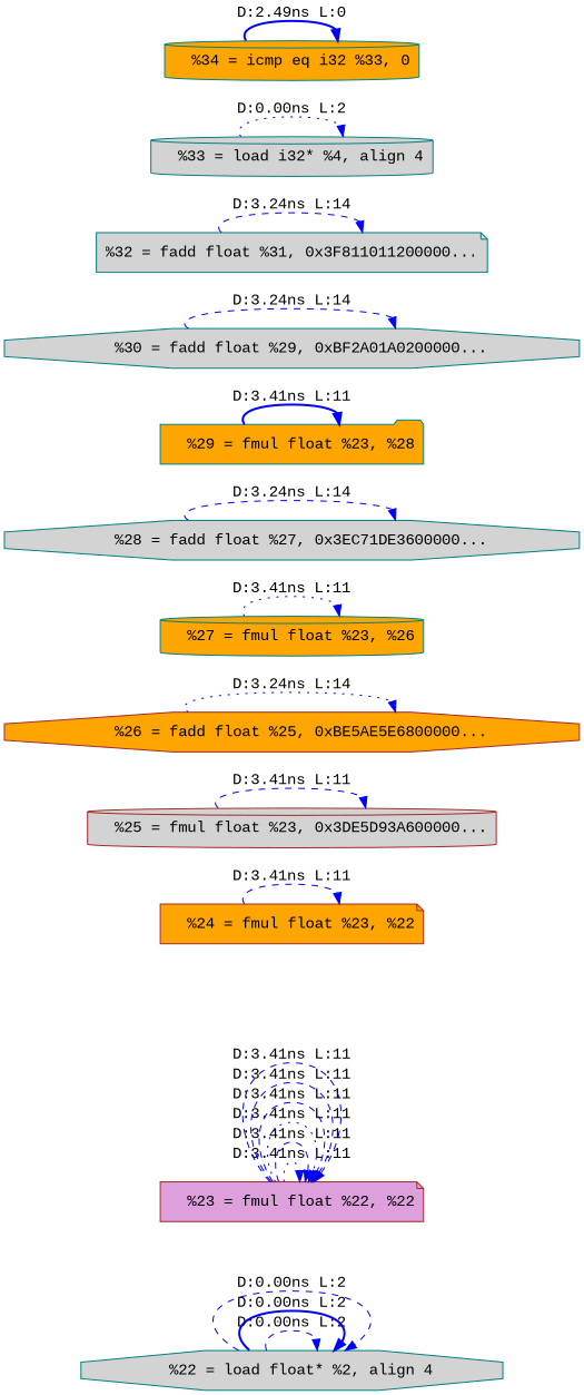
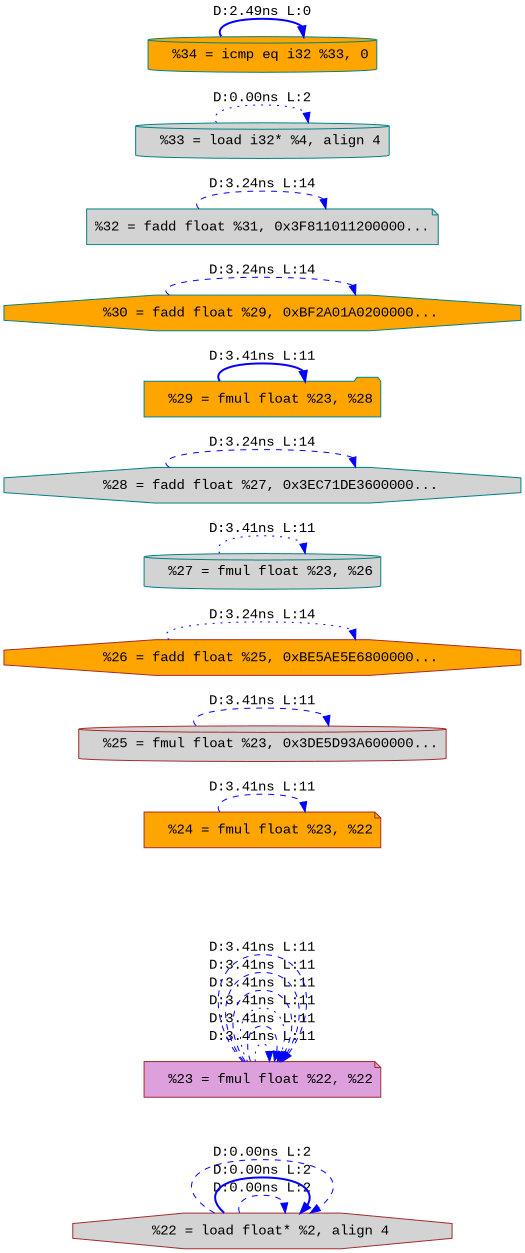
  digraph {
    fontname="Liberation Mono"
    rankdir=LR
    node [color=teal fillcolor=lightgrey fontname="Liberation Mono" shape=octagon style=filled]
    edge [color=blue fontname="Liberation Mono" style=dashed]
-   n1 [label="  %22 = load float* %2, align 4"]
+   n1 [color=brown label="  %22 = load float* %2, align 4"]
    n2 [color=brown fillcolor=plum label="  %23 = fmul float %22, %22" shape=note]
    n3 [color=brown fillcolor=orange label="  %24 = fmul float %23, %22" shape=note]
    n4 [color=brown label="  %25 = fmul float %23, 0x3DE5D93A600000..." shape=cylinder]
    n5 [color=brown fillcolor=orange label="  %26 = fadd float %25, 0xBE5AE5E6800000..."]
-   n6 [fillcolor=orange label="  %27 = fmul float %23, %26" shape=cylinder]
+   n6 [label="  %27 = fmul float %23, %26" shape=cylinder]
    n7 [label="  %28 = fadd float %27, 0x3EC71DE3600000..."]
    n8 [fillcolor=orange label="  %29 = fmul float %23, %28" shape=folder]
-   n9 [label="  %30 = fadd float %29, 0xBF2A01A0200000..."]
+   n9 [fillcolor=orange label="  %30 = fadd float %29, 0xBF2A01A0200000..."]
    n10 [label="%32 = fadd float %31, 0x3F811011200000..." shape=note]
    n11 [label="  %33 = load i32* %4, align 4" shape=cylinder]
    n12 [fillcolor=orange label="  %34 = icmp eq i32 %33, 0" shape=cylinder]
    n1 -> n1 [label="D:0.00ns L:2"]
    n1 -> n1 [label="D:0.00ns L:2" style=bold]
    n1 -> n1 [label="D:0.00ns L:2"]
    n2 -> n2 [label="D:3.41ns L:11" style=dotted]
    n2 -> n2 [label="D:3.41ns L:11"]
    n2 -> n2 [label="D:3.41ns L:11" style=dotted]
    n2 -> n2 [label="D:3.41ns L:11"]
    n2 -> n2 [label="D:3.41ns L:11"]
    n2 -> n2 [label="D:3.41ns L:11"]
    n3 -> n3 [label="D:3.41ns L:11"]
    n4 -> n4 [label="D:3.41ns L:11"]
    n5 -> n5 [label="D:3.24ns L:14" style=dotted]
    n6 -> n6 [label="D:3.41ns L:11" style=dotted]
    n7 -> n7 [label="D:3.24ns L:14"]
    n8 -> n8 [label="D:3.41ns L:11" style=bold]
    n9 -> n9 [label="D:3.24ns L:14"]
    n10 -> n10 [label="D:3.24ns L:14"]
    n11 -> n11 [label="D:0.00ns L:2" style=dotted]
    n12 -> n12 [label="D:2.49ns L:0" style=bold]
  }
